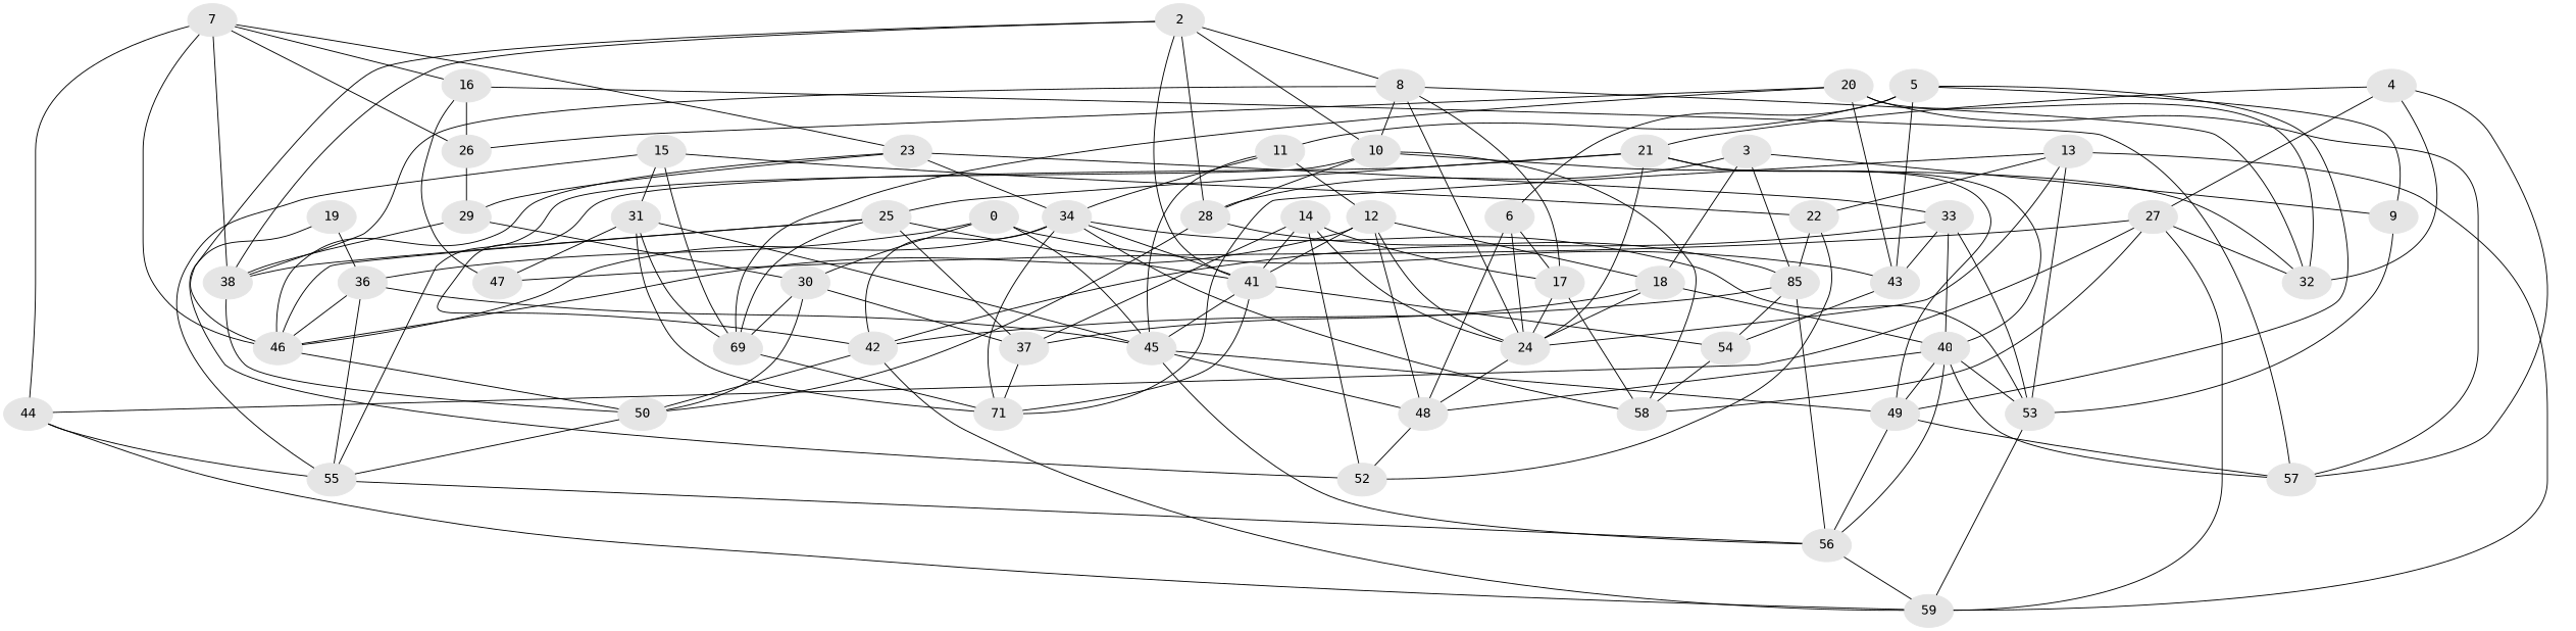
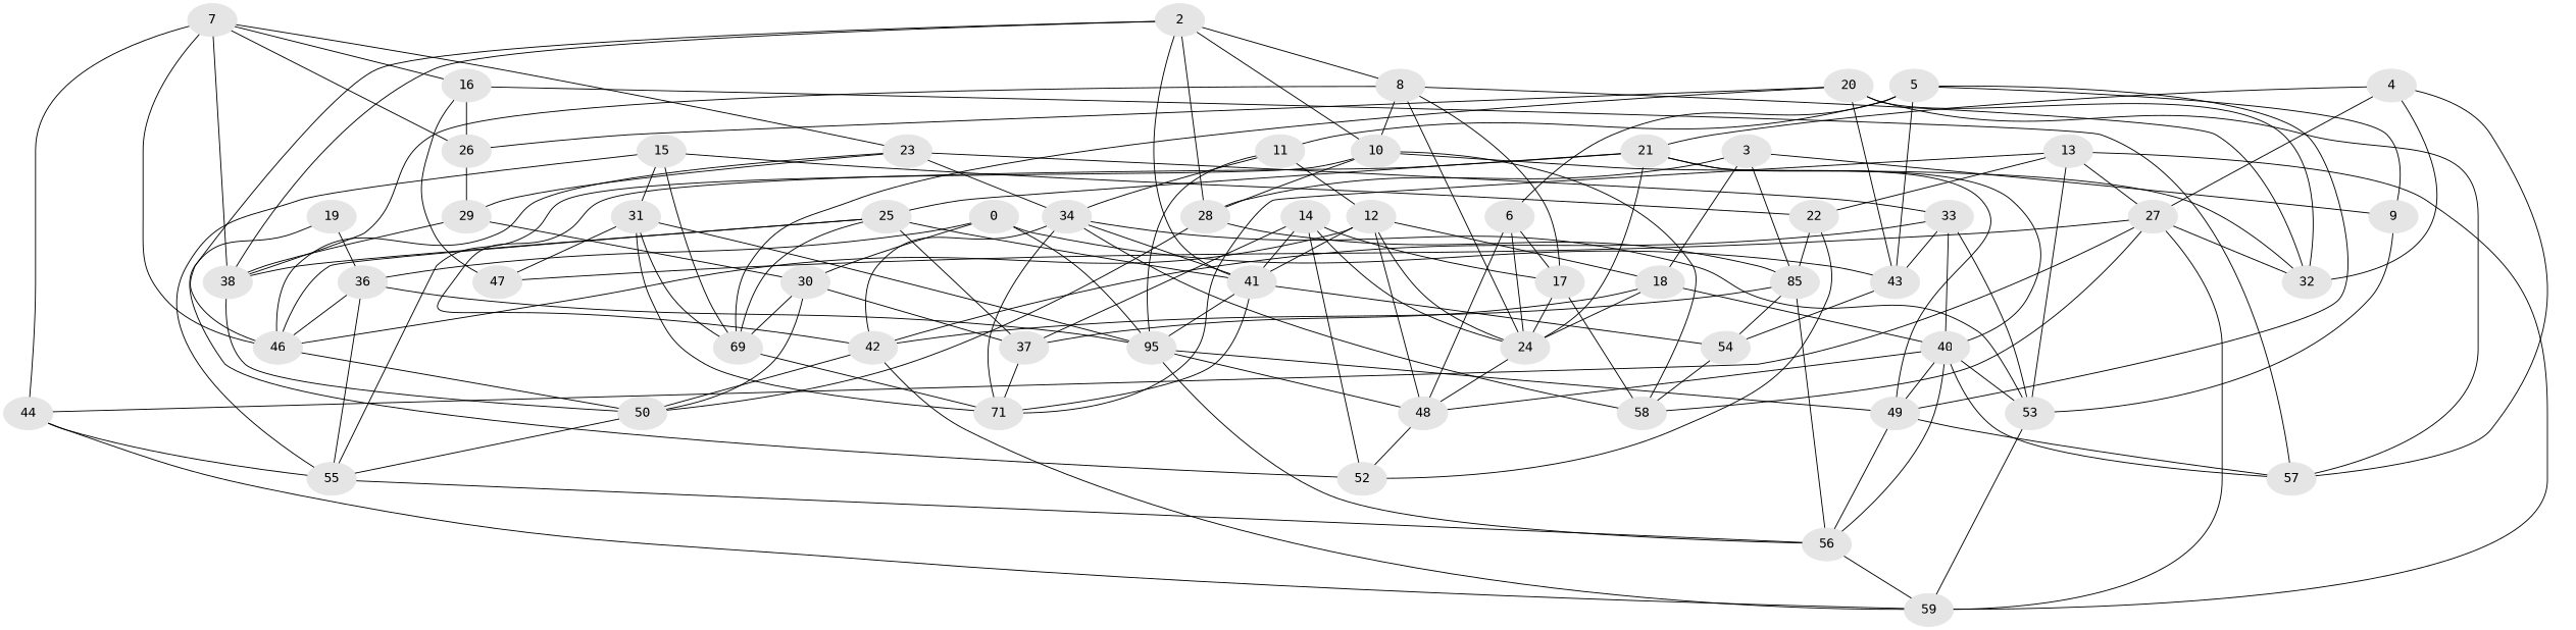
  graph {
    fontname="DejaVu Sans Mono"
    node [color=gray90 fontname="DejaVu Sans Mono" style=filled]
    edge [fontname="DejaVu Sans Mono" weight=1.0]
    n1 [label=0]
    30
    36
    43
-   45
+   45 [label=95]
    37
    n7 [label=69]
    50
    46
    55
    54
    49
    48
    56
    2
    8
    10
    28
    38
    41
    32
    17
    24
    58
    n25 [label=85]
    n26 [label=71]
    3
    9
    18
    53
    40
    42
    4
    21
    27
    57
    25
    44
    59
    47
    5
    6
    11
    12
    34
    52
    7
    16
    23
    26
    29
    33
    13
    22
    14
    15
    31
    19
    20
    n1 -- 30
    n1 -- 36
    n1 -- 43
    n1 -- 45
    30 -- 37
    30 -- n7
    30 -- 50
    36 -- 45
    36 -- 46
    36 -- 55
    43 -- 54
    45 -- 49
    45 -- 48
    45 -- 56
    37 -- n26
    n7 -- n26
    50 -- 55
    46 -- 50
    55 -- 56
    54 -- 58
    49 -- 56
    49 -- 57
    48 -- 52
    56 -- 59
    2 -- 46
    2 -- 8
    2 -- 10
    2 -- 28
    2 -- 38
    2 -- 41
    8 -- 10
    8 -- 38
    8 -- 32
    8 -- 17
    8 -- 24
    10 -- 55
    10 -- 28
    10 -- 32
    10 -- 58
    28 -- 50
    28 -- n25
    38 -- 50
    41 -- 45
    41 -- 54
    41 -- n26
    17 -- 24
    17 -- 58 [weight=2.0]
    24 -- 48
    n25 -- 54
    n25 -- 56
    n25 -- 42
    3 -- 28 [weight=2.0]
    3 -- n25
    3 -- 9 [weight=2.0]
    3 -- 18
    9 -- 53
    18 -- 37
    18 -- 24
    18 -- 40
    53 -- 59
    40 -- 49
    40 -- 48
    40 -- 56
    40 -- 53
    40 -- 57
    42 -- 50
    42 -- 59
    4 -- 32
    4 -- 21
    4 -- 27
    4 -- 57
    21 -- 49
    21 -- 24
    21 -- 40
    21 -- 42
    21 -- 25
    27 -- 32
    27 -- 58
    27 -- 44
    27 -- 59
    27 -- 47
    25 -- 37
    25 -- n7
    25 -- 46
    25 -- 38
    25 -- 41
    44 -- 55
    44 -- 59
    5 -- 43 [weight=2.0]
    5 -- 49
    5 -- 9
    5 -- 6
    5 -- 11
    6 -- 48
    6 -- 17
    6 -- 24
    11 -- 45
    11 -- 12
    11 -- 34
    12 -- 46
    12 -- 48
    12 -- 41
    12 -- 24
    12 -- 18
-   34 -- 46
    34 -- 41
    34 -- 58
    34 -- n26
    34 -- 53
    34 -- 42
    7 -- 46
    7 -- 38
    7 -- 44
    7 -- 16
    7 -- 23
    7 -- 26
    16 -- 57
    16 -- 47
    16 -- 26 [weight=2.0]
    23 -- 46
    23 -- 34
    23 -- 29
    23 -- 33 [weight=2.0]
    26 -- 29 [weight=2.0]
    29 -- 30 [weight=2.0]
    29 -- 38
    33 -- 43
    33 -- 53
    33 -- 40
    33 -- 42
    13 -- n26
    13 -- 53
-   13 -- 24
+   13 -- 27
    13 -- 59
    13 -- 22 [weight=2.0]
    22 -- n25
    22 -- 52 [weight=2.0]
    14 -- 37 [weight=2.0]
    14 -- 41
    14 -- 17
    14 -- 24
    14 -- 52
    15 -- n7
    15 -- 55
    15 -- 22
    15 -- 31
    31 -- 45
    31 -- n7
    31 -- n26
    31 -- 47 [weight=2.0]
    19 -- 36 [weight=2.0]
    19 -- 52 [weight=2.0]
    20 -- 43
    20 -- n7
    20 -- 32 [weight=2.0]
    20 -- 57
    20 -- 26
  }
